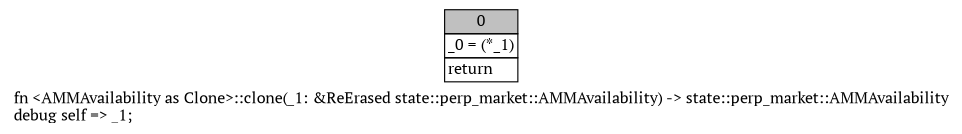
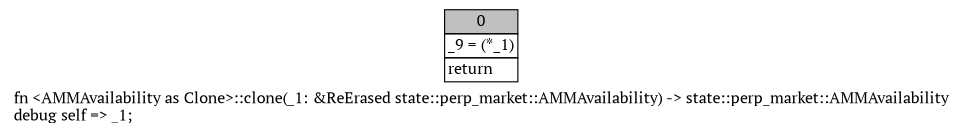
  digraph {
    fontname="PT Serif"
    label=<fn &lt;AMMAvailability as Clone&gt;::clone(_1: &amp;ReErased state::perp_market::AMMAvailability) -&gt; state::perp_market::AMMAvailability<br align="left"/>debug self =&gt; _1;<br align="left"/>>
-   n1 [fontname="PT Serif" label=<<table border="0" cellborder="1" cellspacing="0"><tr><td bgcolor="gray" align="center" colspan="1">0</td></tr><tr><td align="left" balign="left">_0 = (*_1)<br/></td></tr><tr><td align="left">return</td></tr></table>> shape=none]
+   n1 [fontname="PT Serif" label=<<table border="0" cellborder="1" cellspacing="0"><tr><td bgcolor="gray" align="center" colspan="1">0</td></tr><tr><td align="left" balign="left">_9 = (*_1)<br/></td></tr><tr><td align="left">return</td></tr></table>> shape=none]
  }
